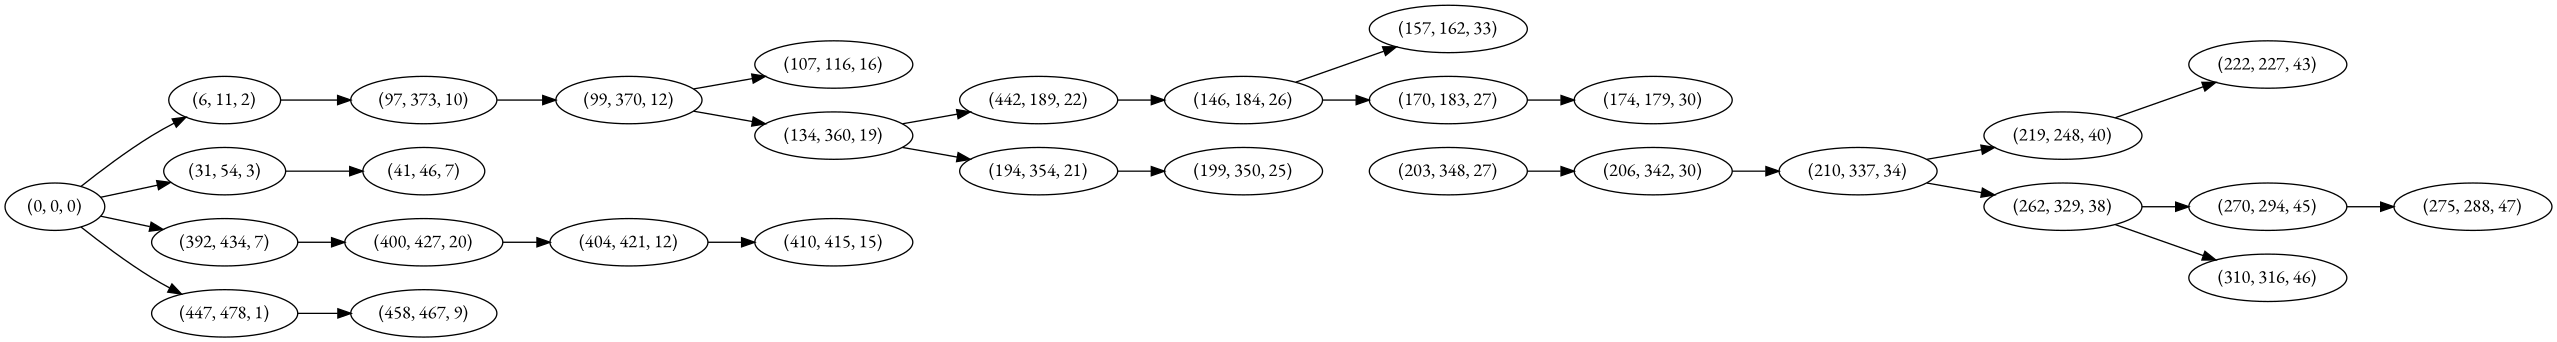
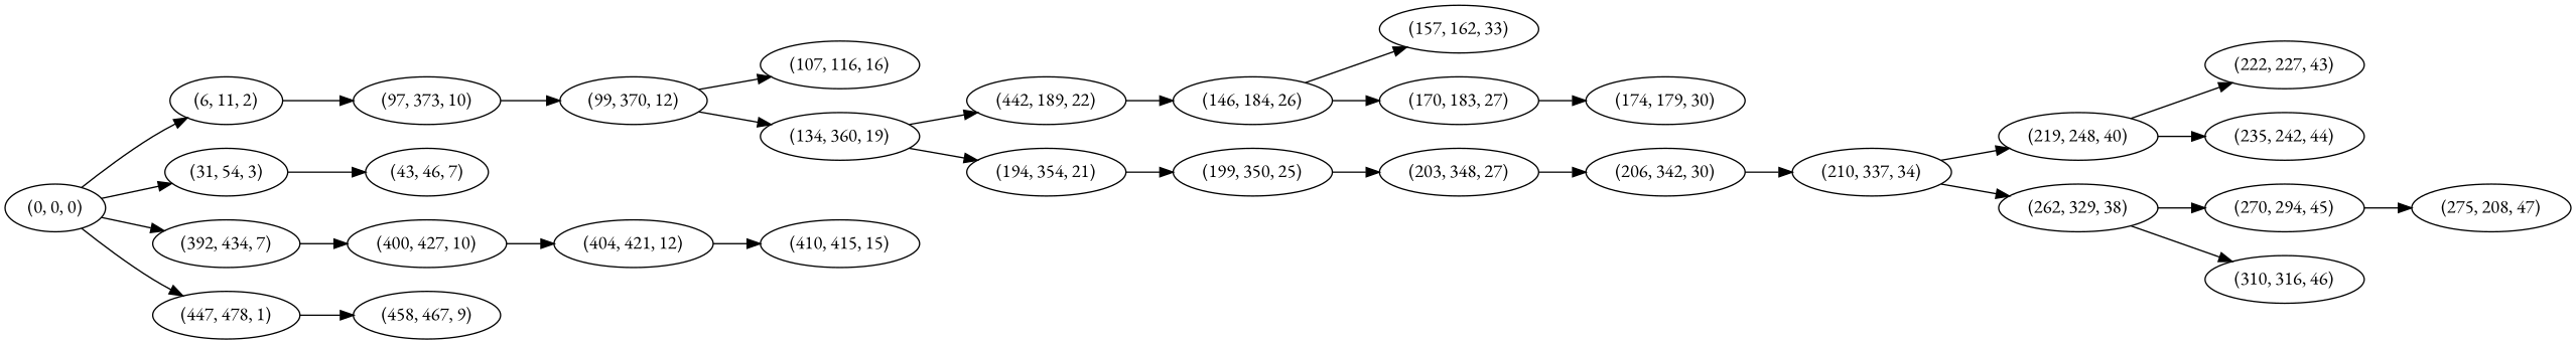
  digraph {
    fontname="EB Garamond"
    rankdir=LR
    node [fontname="EB Garamond"]
    edge [fontname="EB Garamond"]
    "(0, 0, 0)"
    "(6, 11, 2)"
    "(31, 54, 3)"
    "(392, 434, 7)"
    "(447, 478, 1)"
    "(97, 373, 10)"
-   "(41, 46, 7)"
+   "(41, 46, 7)" [label="(43, 46, 7)"]
    "(99, 370, 12)"
-   "(400, 427, 10)" [label="(400, 427, 20)"]
+   "(400, 427, 10)"
    "(458, 467, 9)"
    "(107, 116, 16)"
    "(134, 360, 19)"
    n13 [label="(442, 189, 22)"]
    "(194, 354, 21)"
    "(146, 184, 26)"
    "(199, 350, 25)"
    "(157, 162, 33)"
    "(170, 183, 27)"
    "(174, 179, 30)"
    "(203, 348, 27)"
    "(206, 342, 30)"
    "(210, 337, 34)"
    "(219, 248, 40)"
    "(262, 329, 38)"
    "(222, 227, 43)"
+   "(235, 242, 44)"
    "(270, 294, 45)"
    "(310, 316, 46)"
-   "(275, 288, 47)"
+   "(275, 288, 47)" [label="(275, 208, 47)"]
    "(404, 421, 12)"
    "(410, 415, 15)"
    "(0, 0, 0)" -> "(6, 11, 2)"
    "(0, 0, 0)" -> "(31, 54, 3)"
    "(0, 0, 0)" -> "(392, 434, 7)"
    "(0, 0, 0)" -> "(447, 478, 1)"
    "(6, 11, 2)" -> "(97, 373, 10)"
    "(31, 54, 3)" -> "(41, 46, 7)"
    "(392, 434, 7)" -> "(400, 427, 10)"
    "(447, 478, 1)" -> "(458, 467, 9)"
    "(97, 373, 10)" -> "(99, 370, 12)"
    "(99, 370, 12)" -> "(107, 116, 16)"
    "(99, 370, 12)" -> "(134, 360, 19)"
    "(400, 427, 10)" -> "(404, 421, 12)"
    "(134, 360, 19)" -> n13
    "(134, 360, 19)" -> "(194, 354, 21)"
    n13 -> "(146, 184, 26)"
    "(194, 354, 21)" -> "(199, 350, 25)"
    "(146, 184, 26)" -> "(157, 162, 33)"
    "(146, 184, 26)" -> "(170, 183, 27)"
+   "(199, 350, 25)" -> "(203, 348, 27)"
    "(170, 183, 27)" -> "(174, 179, 30)"
    "(203, 348, 27)" -> "(206, 342, 30)"
    "(206, 342, 30)" -> "(210, 337, 34)"
    "(210, 337, 34)" -> "(219, 248, 40)"
    "(210, 337, 34)" -> "(262, 329, 38)"
    "(219, 248, 40)" -> "(222, 227, 43)"
+   "(219, 248, 40)" -> "(235, 242, 44)"
    "(262, 329, 38)" -> "(270, 294, 45)"
    "(262, 329, 38)" -> "(310, 316, 46)"
    "(270, 294, 45)" -> "(275, 288, 47)"
    "(404, 421, 12)" -> "(410, 415, 15)"
  }
